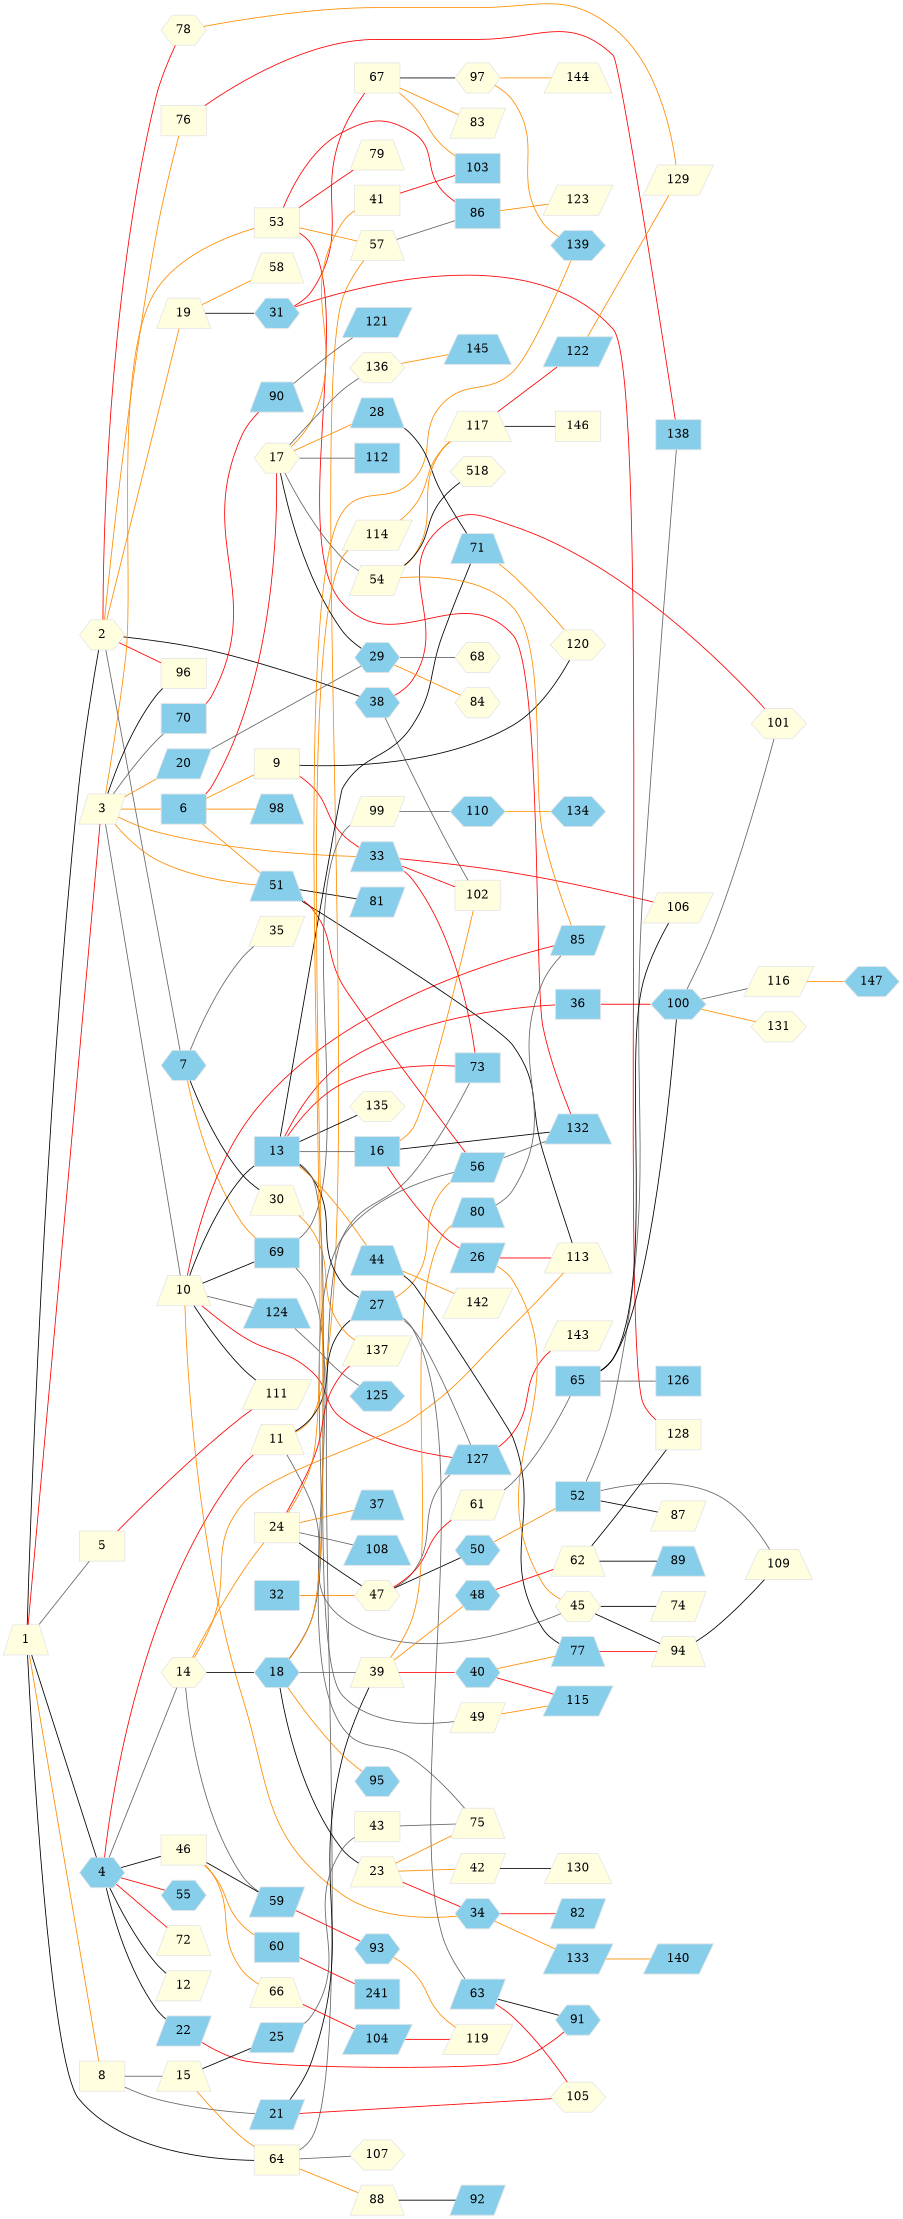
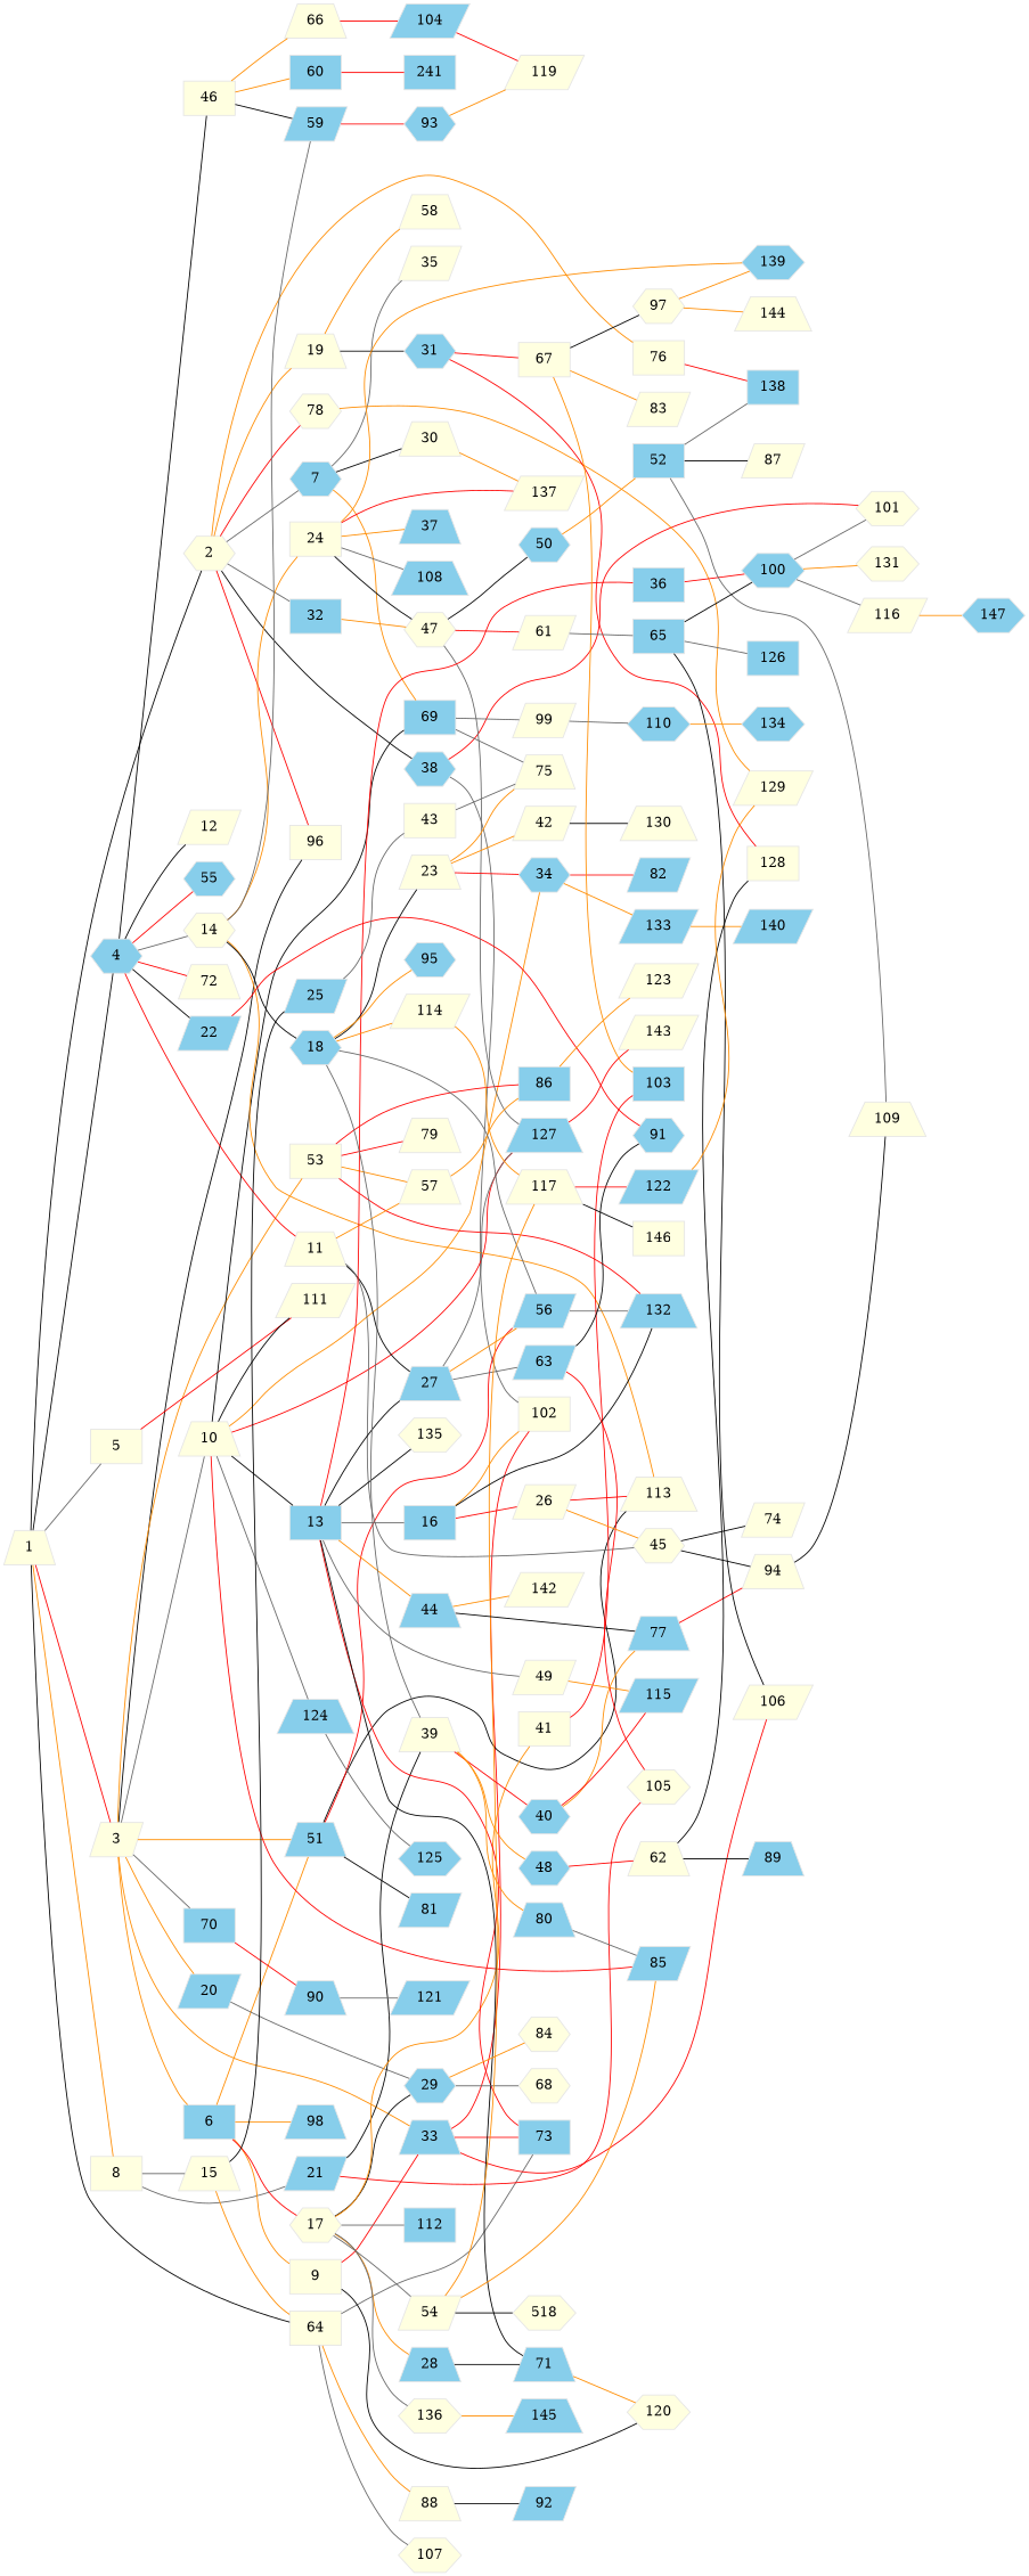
  graph {
    rankdir=LR
    node [color=gray90 fillcolor=lightyellow shape=trapezium style=filled]
    edge [color=darkorange]
    2 [shape=hexagon]
    1
    3 [shape=parallelogram]
    4 [fillcolor=skyblue shape=hexagon]
    5 [shape=box]
    8 [shape=box]
    64 [shape=box]
    7 [fillcolor=skyblue shape=hexagon]
    19
    32 [fillcolor=skyblue shape=box]
    38 [fillcolor=skyblue shape=hexagon]
    76 [shape=box]
    78 [shape=hexagon]
    96 [shape=box]
    6 [fillcolor=skyblue shape=box]
    10
    20 [fillcolor=skyblue shape=parallelogram]
    33 [fillcolor=skyblue]
    51 [fillcolor=skyblue]
    53 [shape=box]
    70 [fillcolor=skyblue shape=box]
    11
    12 [shape=parallelogram]
    14 [shape=hexagon]
    22 [fillcolor=skyblue shape=parallelogram]
    46 [shape=box]
    55 [fillcolor=skyblue shape=hexagon]
    72
    111 [shape=parallelogram]
    15
    21 [fillcolor=skyblue shape=parallelogram]
    73 [fillcolor=skyblue shape=box]
    88
    107 [shape=hexagon]
    30
    35 [shape=parallelogram]
    69 [fillcolor=skyblue shape=box]
    31 [fillcolor=skyblue shape=hexagon]
    58
    47 [shape=hexagon]
    102 [shape=box]
    101 [shape=hexagon]
    138 [fillcolor=skyblue shape=box]
    129 [shape=parallelogram]
    9 [shape=box]
    17 [shape=hexagon]
    98 [fillcolor=skyblue]
    13 [fillcolor=skyblue shape=box]
    34 [fillcolor=skyblue shape=hexagon]
    85 [fillcolor=skyblue shape=parallelogram]
    124 [fillcolor=skyblue]
    127 [fillcolor=skyblue]
    29 [fillcolor=skyblue shape=hexagon]
    106 [shape=parallelogram]
    113
    56 [fillcolor=skyblue shape=parallelogram]
    81 [fillcolor=skyblue shape=parallelogram]
    57
    132 [fillcolor=skyblue]
    79
    86 [fillcolor=skyblue shape=box]
    90 [fillcolor=skyblue]
    27 [fillcolor=skyblue]
    45 [shape=hexagon]
    18 [fillcolor=skyblue shape=hexagon]
    24 [shape=box]
    59 [fillcolor=skyblue shape=parallelogram]
    91 [fillcolor=skyblue shape=hexagon]
    60 [fillcolor=skyblue shape=box]
    66
    120 [shape=hexagon]
    28 [fillcolor=skyblue]
    41 [shape=box]
    54 [shape=parallelogram]
    112 [fillcolor=skyblue shape=box]
    136 [shape=hexagon]
    137 [shape=parallelogram]
    75
    99 [shape=parallelogram]
    25 [fillcolor=skyblue shape=parallelogram]
    39
    105 [shape=hexagon]
    16 [fillcolor=skyblue shape=box]
    36 [fillcolor=skyblue shape=box]
    44 [fillcolor=skyblue]
    49 [shape=parallelogram]
    71 [fillcolor=skyblue]
    135 [shape=hexagon]
    82 [fillcolor=skyblue shape=parallelogram]
    133 [fillcolor=skyblue shape=parallelogram]
    125 [fillcolor=skyblue shape=hexagon]
    143 [shape=parallelogram]
    63 [fillcolor=skyblue shape=parallelogram]
    74 [shape=parallelogram]
    94
-   26 [fillcolor=skyblue shape=parallelogram]
+   26 [shape=parallelogram]
    100 [fillcolor=skyblue shape=hexagon]
    77 [fillcolor=skyblue]
    142 [shape=parallelogram]
    115 [fillcolor=skyblue shape=parallelogram]
    23
    95 [fillcolor=skyblue shape=hexagon]
    114 [shape=parallelogram]
    37 [fillcolor=skyblue]
    108 [fillcolor=skyblue]
    139 [fillcolor=skyblue shape=hexagon]
    93 [fillcolor=skyblue shape=hexagon]
    43 [shape=box]
    68 [shape=hexagon]
    84 [shape=hexagon]
    103 [fillcolor=skyblue shape=box]
    117
    n113 [label=518 shape=hexagon]
    145 [fillcolor=skyblue]
    42 [shape=parallelogram]
    40 [fillcolor=skyblue shape=hexagon]
    48 [fillcolor=skyblue shape=hexagon]
    80 [fillcolor=skyblue]
    67 [shape=box]
    128 [shape=box]
    130
    50 [fillcolor=skyblue shape=hexagon]
    61 [shape=parallelogram]
    83 [shape=parallelogram]
    97 [shape=hexagon]
    140 [fillcolor=skyblue shape=parallelogram]
    116 [shape=parallelogram]
    131 [shape=hexagon]
    62
    109
    n131 [fillcolor=skyblue label=241 shape=box]
    104 [fillcolor=skyblue shape=parallelogram]
    52 [fillcolor=skyblue shape=box]
    65 [fillcolor=skyblue shape=box]
    89 [fillcolor=skyblue]
    87 [shape=parallelogram]
    123 [shape=parallelogram]
    122 [fillcolor=skyblue shape=parallelogram]
    146 [shape=box]
    119 [shape=parallelogram]
    126 [fillcolor=skyblue shape=box]
    92 [fillcolor=skyblue shape=parallelogram]
    144
    110 [fillcolor=skyblue shape=hexagon]
    121 [fillcolor=skyblue shape=parallelogram]
    134 [fillcolor=skyblue shape=hexagon]
    147 [fillcolor=skyblue shape=hexagon]
    2 -- 7 [color=gray40]
    2 -- 19
+   2 -- 32 [color=gray40]
    2 -- 38 [color=black]
    2 -- 76
    2 -- 78 [color=red]
    2 -- 96 [color=red]
    1 -- 2 [color=black]
    1 -- 3 [color=red]
    1 -- 4 [color=black]
    1 -- 5 [color=gray40]
    1 -- 8
    1 -- 64 [color=black]
    3 -- 96 [color=black]
    3 -- 6
    3 -- 10 [color=gray40]
    3 -- 20
    3 -- 33
    3 -- 51
    3 -- 53
    3 -- 70 [color=gray40]
    4 -- 11 [color=red]
    4 -- 12 [color=black]
    4 -- 14 [color=gray40]
    4 -- 22 [color=black]
    4 -- 46 [color=black]
    4 -- 55 [color=red]
    4 -- 72 [color=red]
    5 -- 111 [color=red]
    8 -- 15 [color=gray40]
    8 -- 21 [color=gray40]
    64 -- 73 [color=gray40]
    64 -- 88
    64 -- 107 [color=gray40]
    7 -- 30 [color=black]
    7 -- 35 [color=gray40]
    7 -- 69
    19 -- 31 [color=black]
    19 -- 58
    32 -- 47
    38 -- 102 [color=gray40]
    38 -- 101 [color=red]
    76 -- 138 [color=red]
    78 -- 129
    6 -- 51
    6 -- 9
    6 -- 17 [color=red]
    6 -- 98
    10 -- 111 [color=black]
    10 -- 69 [color=black]
    10 -- 13 [color=black]
    10 -- 34
    10 -- 85 [color=red]
    10 -- 124 [color=gray40]
    10 -- 127 [color=red]
    20 -- 29 [color=gray40]
    33 -- 73 [color=red]
    33 -- 102 [color=red]
    33 -- 106 [color=red]
    51 -- 113 [color=black]
    51 -- 56 [color=red]
    51 -- 81 [color=black]
    53 -- 57
    53 -- 132 [color=red]
    53 -- 79 [color=red]
    53 -- 86 [color=red]
    70 -- 90 [color=red]
    11 -- 57
    11 -- 27 [color=black]
    11 -- 45 [color=gray40]
    14 -- 113
    14 -- 18 [color=black]
    14 -- 24
    14 -- 59 [color=gray40]
    22 -- 91 [color=red]
    46 -- 59 [color=black]
    46 -- 60
    46 -- 66
    15 -- 64
    15 -- 25 [color=black]
    21 -- 39 [color=black]
    21 -- 105 [color=red]
    88 -- 92 [color=black]
    30 -- 137
    69 -- 75 [color=gray40]
    69 -- 99 [color=gray40]
    31 -- 67 [color=red]
    31 -- 128 [color=red]
    47 -- 127 [color=gray40]
    47 -- 50 [color=black]
    47 -- 61 [color=red]
    9 -- 33 [color=red]
    9 -- 120 [color=black]
    17 -- 29 [color=black]
    17 -- 28
    17 -- 41
    17 -- 54 [color=gray40]
    17 -- 112 [color=gray40]
    17 -- 136 [color=gray40]
    13 -- 73 [color=red]
    13 -- 27 [color=black]
    13 -- 16 [color=gray40]
    13 -- 36 [color=red]
    13 -- 44
    13 -- 49 [color=gray40]
    13 -- 71 [color=black]
    13 -- 135 [color=black]
    34 -- 82 [color=red]
    34 -- 133
    124 -- 125 [color=gray40]
    127 -- 143 [color=red]
    29 -- 68 [color=gray40]
    29 -- 84
    56 -- 132 [color=gray40]
-   57 -- 86 [color=gray40]
+   57 -- 86
    86 -- 123
    90 -- 121 [color=gray40]
    27 -- 127 [color=gray40]
    27 -- 56
    27 -- 63 [color=gray40]
    45 -- 74 [color=black]
    45 -- 94 [color=black]
    18 -- 56 [color=gray40]
    18 -- 39 [color=gray40]
    18 -- 23 [color=black]
    18 -- 95
    18 -- 114
    24 -- 47 [color=black]
    24 -- 137 [color=red]
    24 -- 37
    24 -- 108 [color=gray40]
    24 -- 139
    59 -- 93 [color=red]
    60 -- n131 [color=red]
    66 -- 104 [color=red]
    28 -- 71 [color=black]
    41 -- 103 [color=red]
    54 -- 85
    54 -- 117
    54 -- n113 [color=black]
    136 -- 145
    99 -- 110 [color=gray40]
    25 -- 43 [color=gray40]
    39 -- 40 [color=red]
    39 -- 48
    39 -- 80
    16 -- 102
    16 -- 132 [color=black]
    16 -- 26 [color=red]
    36 -- 100 [color=red]
    44 -- 77 [color=black]
    44 -- 142
    49 -- 115
    71 -- 120
    133 -- 140
    63 -- 91 [color=black]
    63 -- 105 [color=red]
    94 -- 109 [color=black]
    26 -- 113 [color=red]
    26 -- 45
    100 -- 101 [color=gray40]
    100 -- 116 [color=gray40]
    100 -- 131
    77 -- 94 [color=red]
    23 -- 34 [color=red]
    23 -- 75
    23 -- 42
    114 -- 117
    93 -- 119
    43 -- 75 [color=gray40]
    117 -- 122 [color=red]
    117 -- 146 [color=black]
    42 -- 130 [color=black]
    40 -- 77
    40 -- 115 [color=red]
    48 -- 62 [color=red]
    80 -- 85 [color=gray40]
    67 -- 103
    67 -- 83
    67 -- 97 [color=black]
    50 -- 52
    61 -- 65 [color=gray40]
    97 -- 139
    97 -- 144
    116 -- 147
    62 -- 128 [color=black]
    62 -- 89 [color=black]
    104 -- 119 [color=red]
    52 -- 138 [color=gray40]
    52 -- 109 [color=gray40]
    52 -- 87 [color=black]
    65 -- 106 [color=black]
    65 -- 100 [color=black]
    65 -- 126 [color=gray40]
    122 -- 129
    110 -- 134
  }
